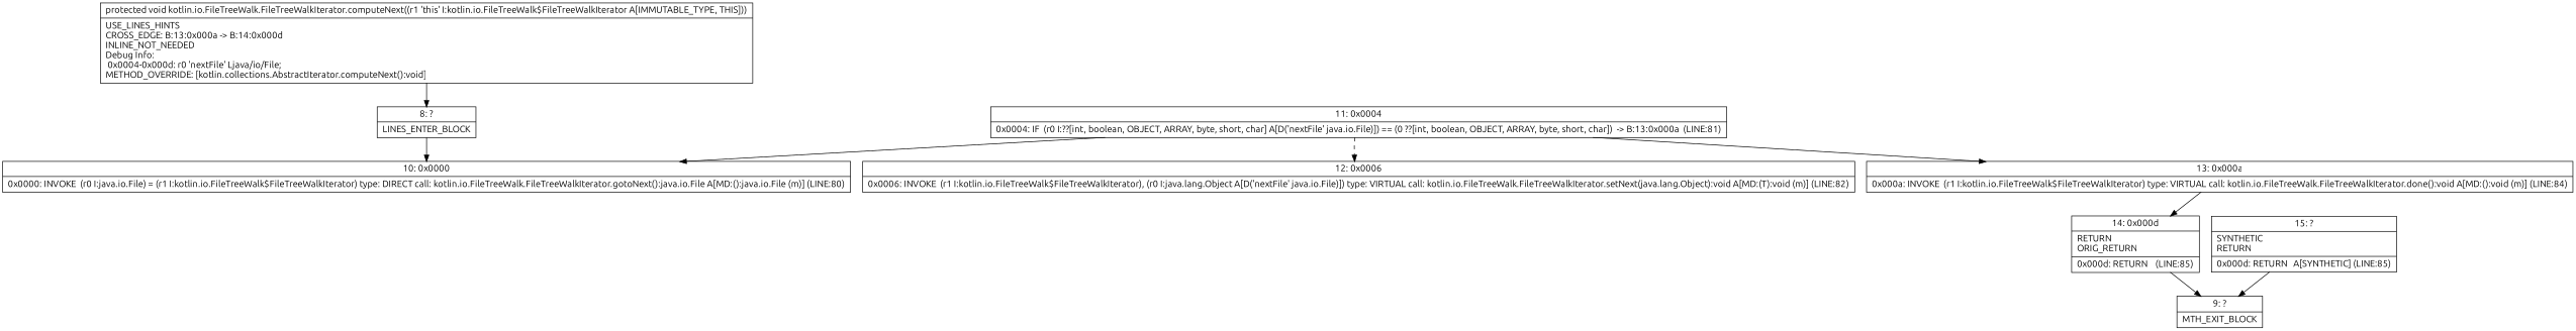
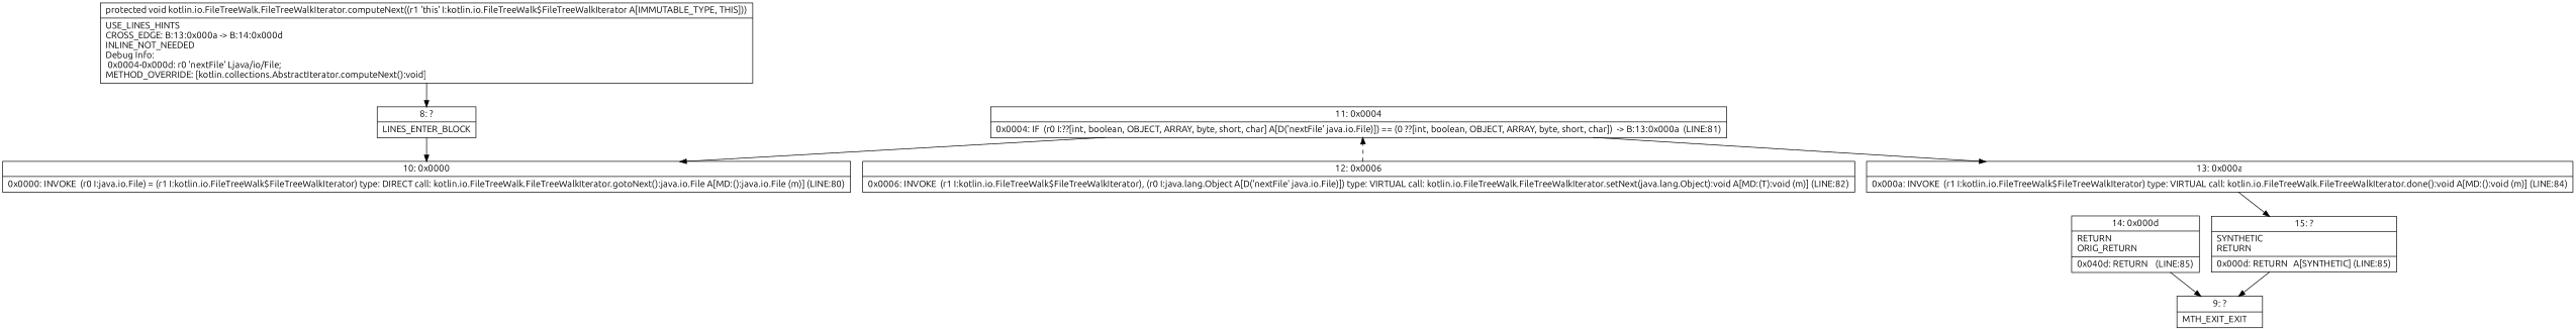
  digraph {
    fontname=Ubuntu
    node [fontname=Ubuntu shape=record]
    edge [fontname=Ubuntu]
    n1 [label="{8\:\ ?|LINES_ENTER_BLOCK\l}"]
    n2 [label="{10\:\ 0x0000|0x0000: INVOKE  (r0 I:java.io.File) = (r1 I:kotlin.io.FileTreeWalk$FileTreeWalkIterator) type: DIRECT call: kotlin.io.FileTreeWalk.FileTreeWalkIterator.gotoNext():java.io.File A[MD:():java.io.File (m)] (LINE:80)\l}"]
    n3 [label="{11\:\ 0x0004|0x0004: IF  (r0 I:??[int, boolean, OBJECT, ARRAY, byte, short, char] A[D('nextFile' java.io.File)]) == (0 ??[int, boolean, OBJECT, ARRAY, byte, short, char])  \-\> B:13:0x000a  (LINE:81)\l}"]
    n4 [label="{12\:\ 0x0006|0x0006: INVOKE  (r1 I:kotlin.io.FileTreeWalk$FileTreeWalkIterator), (r0 I:java.lang.Object A[D('nextFile' java.io.File)]) type: VIRTUAL call: kotlin.io.FileTreeWalk.FileTreeWalkIterator.setNext(java.lang.Object):void A[MD:(T):void (m)] (LINE:82)\l}"]
    n5 [label="{13\:\ 0x000a|0x000a: INVOKE  (r1 I:kotlin.io.FileTreeWalk$FileTreeWalkIterator) type: VIRTUAL call: kotlin.io.FileTreeWalk.FileTreeWalkIterator.done():void A[MD:():void (m)] (LINE:84)\l}"]
-   n6 [label="{14\:\ 0x000d|RETURN\lORIG_RETURN\l|0x000d: RETURN    (LINE:85)\l}"]
+   n6 [label="{14\:\ 0x000d|RETURN\lORIG_RETURN\l|0x040d: RETURN    (LINE:85)\l}"]
    n7 [label="{15\:\ ?|SYNTHETIC\lRETURN\l|0x000d: RETURN   A[SYNTHETIC] (LINE:85)\l}"]
-   n8 [label="{9\:\ ?|MTH_EXIT_BLOCK\l}"]
+   n8 [label="{9\:\ ?|MTH_EXIT_EXIT\l}"]
    n9 [label="{protected void kotlin.io.FileTreeWalk.FileTreeWalkIterator.computeNext((r1 'this' I:kotlin.io.FileTreeWalk$FileTreeWalkIterator A[IMMUTABLE_TYPE, THIS]))  | USE_LINES_HINTS\lCROSS_EDGE: B:13:0x000a \-\> B:14:0x000d\lINLINE_NOT_NEEDED\lDebug Info:\l  0x0004\-0x000d: r0 'nextFile' Ljava\/io\/File;\lMETHOD_OVERRIDE: [kotlin.collections.AbstractIterator.computeNext():void]\l}"]
    n1 -> n2
    n3 -> n2
-   n3 -> n4 [style=dashed]
+   n4 -> n3 [style=dashed]
    n3 -> n5
-   n5 -> n6
+   n5 -> n7
    n6 -> n8
    n7 -> n8
    n9 -> n1
  }
